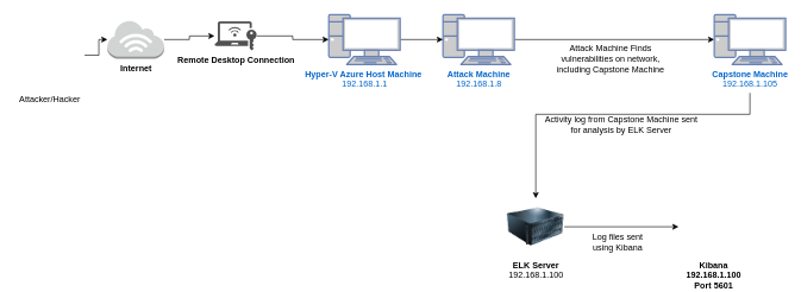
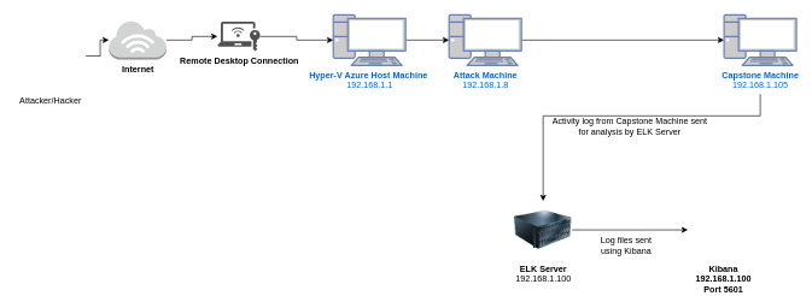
  <mxCell id="0" />
  <mxCell id="1" parent="0" />
  <mxCell id="2" style="edgeStyle=orthogonalEdgeStyle;rounded=0;orthogonalLoop=1;jettySize=auto;html=1;entryX=0;entryY=0.5;entryDx=0;entryDy=0;entryPerimeter=0;" edge="1" parent="1" source="3" target="5"><mxGeometry relative="1" as="geometry" /></mxCell>
  <mxCell id="3" value="&lt;b&gt;Attack Machine&lt;br&gt;&lt;/b&gt;192.168.1.8" style="fontColor=#0066CC;verticalAlign=top;verticalLabelPosition=bottom;labelPosition=center;align=center;html=1;outlineConnect=0;fillColor=#CCCCCC;strokeColor=#6881B3;gradientColor=none;gradientDirection=north;strokeWidth=2;shape=mxgraph.networks.pc;" vertex="1" parent="1"><mxGeometry x="620" y="20" width="100" height="70" as="geometry" /></mxCell>
  <mxCell id="4" style="edgeStyle=orthogonalEdgeStyle;rounded=0;orthogonalLoop=1;jettySize=auto;html=1;entryX=0.5;entryY=0;entryDx=0;entryDy=0;" edge="1" parent="1" target="10"><mxGeometry relative="1" as="geometry"><mxPoint x="1040" y="190" as="targetPoint" /><mxPoint x="1050" y="130" as="sourcePoint" /><Array as="points"><mxPoint x="1050" y="160" /><mxPoint x="750" y="160" /></Array></mxGeometry></mxCell>
  <mxCell id="5" value="&lt;b&gt;Capstone Machine&lt;/b&gt;&lt;br&gt;192.168.1.105" style="fontColor=#0066CC;verticalAlign=top;verticalLabelPosition=bottom;labelPosition=center;align=center;html=1;outlineConnect=0;fillColor=#CCCCCC;strokeColor=#6881B3;gradientColor=none;gradientDirection=north;strokeWidth=2;shape=mxgraph.networks.pc;" vertex="1" parent="1"><mxGeometry x="1000" y="20" width="100" height="70" as="geometry" /></mxCell>
  <mxCell id="6" style="edgeStyle=orthogonalEdgeStyle;rounded=0;orthogonalLoop=1;jettySize=auto;html=1;entryX=0;entryY=0.5;entryDx=0;entryDy=0;entryPerimeter=0;" edge="1" parent="1" source="7" target="3"><mxGeometry relative="1" as="geometry" /></mxCell>
  <mxCell id="7" value="&lt;b&gt;Hyper-V Azure Host Machine&amp;nbsp;&lt;/b&gt;&lt;br&gt;192.168.1.1" style="fontColor=#0066CC;verticalAlign=top;verticalLabelPosition=bottom;labelPosition=center;align=center;html=1;outlineConnect=0;fillColor=#CCCCCC;strokeColor=#6881B3;gradientColor=none;gradientDirection=north;strokeWidth=2;shape=mxgraph.networks.pc;" vertex="1" parent="1"><mxGeometry x="460" y="20" width="100" height="70" as="geometry" /></mxCell>
  <mxCell id="8" value="&lt;b&gt;Kibana&lt;br&gt;192.168.1.100&lt;br&gt;Port 5601&lt;br&gt;&lt;/b&gt;" style="shape=image;html=1;verticalAlign=top;verticalLabelPosition=bottom;labelBackgroundColor=#ffffff;imageAspect=0;aspect=fixed;image=https://cdn4.iconfinder.com/data/icons/logos-brands-5/24/kibana-128.png" vertex="1" parent="1"><mxGeometry x="950" y="260" width="98" height="98" as="geometry" /></mxCell>
  <mxCell id="9" style="edgeStyle=orthogonalEdgeStyle;rounded=0;orthogonalLoop=1;jettySize=auto;html=1;exitX=1;exitY=0.5;exitDx=0;exitDy=0;entryX=0;entryY=0.592;entryDx=0;entryDy=0;entryPerimeter=0;" edge="1" parent="1" source="10" target="8"><mxGeometry relative="1" as="geometry" /></mxCell>
  <mxCell id="10" value="&lt;b&gt;ELK Server&lt;/b&gt;&lt;br&gt;192.168.1.100" style="image;html=1;image=img/lib/clip_art/computers/Server_128x128.png" vertex="1" parent="1"><mxGeometry x="710" y="278" width="80" height="80" as="geometry" /></mxCell>
- <mxCell id="11" value="Attack Machine Finds vulnerabilities on network, including Capstone Machine" style="text;html=1;strokeColor=none;fillColor=none;align=center;verticalAlign=middle;whiteSpace=wrap;rounded=0;" vertex="1" parent="1"><mxGeometry x="770" y="60" width="170" height="44" as="geometry" /></mxCell>
  <mxCell id="12" value="Activity log from Capstone Machine sent for analysis by ELK Server" style="text;html=1;strokeColor=none;fillColor=none;align=center;verticalAlign=middle;whiteSpace=wrap;rounded=0;" vertex="1" parent="1"><mxGeometry x="760" y="170" width="220" height="10" as="geometry" /></mxCell>
  <mxCell id="13" style="edgeStyle=orthogonalEdgeStyle;rounded=0;orthogonalLoop=1;jettySize=auto;html=1;exitX=1;exitY=0.5;exitDx=0;exitDy=0;" edge="1" parent="1" source="14" target="16"><mxGeometry relative="1" as="geometry" /></mxCell>
  <mxCell id="14" value="Attacker/Hacker" style="shape=image;html=1;verticalAlign=top;verticalLabelPosition=bottom;labelBackgroundColor=#ffffff;imageAspect=0;aspect=fixed;image=https://cdn0.iconfinder.com/data/icons/kameleon-free-pack/110/Hacker-128.png" vertex="1" parent="1"><mxGeometry x="20" y="28" width="98" height="98" as="geometry" /></mxCell>
  <mxCell id="15" style="edgeStyle=orthogonalEdgeStyle;rounded=0;orthogonalLoop=1;jettySize=auto;html=1;" edge="1" parent="1" source="16" target="18"><mxGeometry relative="1" as="geometry" /></mxCell>
  <mxCell id="16" value="&lt;b&gt;Internet&lt;/b&gt;" style="outlineConnect=0;dashed=0;verticalLabelPosition=bottom;verticalAlign=top;align=center;html=1;shape=mxgraph.aws3.internet_3;fillColor=#D2D3D3;gradientColor=none;" vertex="1" parent="1"><mxGeometry x="150" y="28" width="79.5" height="54" as="geometry" /></mxCell>
  <mxCell id="17" style="edgeStyle=orthogonalEdgeStyle;rounded=0;orthogonalLoop=1;jettySize=auto;html=1;entryX=0;entryY=0.5;entryDx=0;entryDy=0;entryPerimeter=0;" edge="1" parent="1" source="18" target="7"><mxGeometry relative="1" as="geometry" /></mxCell>
  <mxCell id="18" value="&lt;b&gt;Remote Desktop Connection&lt;/b&gt;" style="pointerEvents=1;shadow=0;dashed=0;html=1;strokeColor=none;fillColor=#505050;labelPosition=center;verticalLabelPosition=bottom;verticalAlign=top;outlineConnect=0;align=center;shape=mxgraph.office.concepts.remote_access;" vertex="1" parent="1"><mxGeometry x="300" y="29.5" width="59" height="41" as="geometry" /></mxCell>
  <mxCell id="19" value="Log files sent using Kibana" style="text;html=1;strokeColor=none;fillColor=none;align=center;verticalAlign=middle;whiteSpace=wrap;rounded=0;" vertex="1" parent="1"><mxGeometry x="820" y="330" width="90" height="20" as="geometry" /></mxCell>
